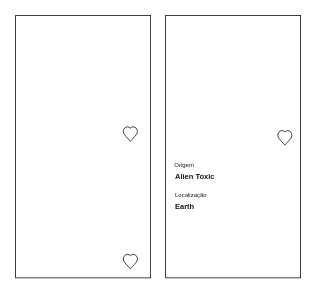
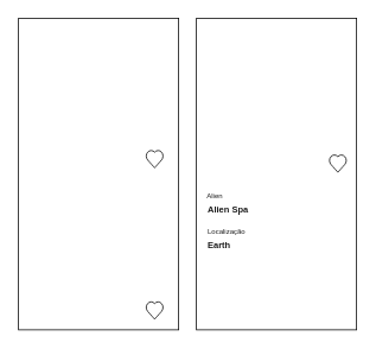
  <mxCell id="0" />
  <mxCell id="1" parent="0" />
  <mxCell id="2" value="" style="rounded=0;whiteSpace=wrap;html=1;" parent="1" vertex="1"><mxGeometry x="20" y="20" width="180" height="350" as="geometry" /></mxCell>
  <mxCell id="3" value="" style="shape=image;verticalLabelPosition=bottom;labelBackgroundColor=#ffffff;verticalAlign=top;aspect=fixed;imageAspect=0;image=https://rickandmortyapi.com/api/character/avatar/361.jpeg;" parent="1" vertex="1"><mxGeometry x="30" y="30" width="160" height="160" as="geometry" /></mxCell>
  <mxCell id="4" value="Toxic Rick" style="text;html=1;strokeColor=none;fillColor=none;align=left;verticalAlign=middle;whiteSpace=wrap;rounded=0;fontStyle=1;fontSize=13;fontColor=#FFFFFF;" parent="1" vertex="1"><mxGeometry x="32" y="168" width="158" height="20" as="geometry" /></mxCell>
  <mxCell id="5" value="" style="shape=image;verticalLabelPosition=bottom;labelBackgroundColor=#ffffff;verticalAlign=top;aspect=fixed;imageAspect=0;image=https://rickandmortyapi.com/api/character/avatar/361.jpeg;" parent="1" vertex="1"><mxGeometry x="30" y="200" width="160" height="160" as="geometry" /></mxCell>
  <mxCell id="6" value="Toxic Rick" style="text;html=1;strokeColor=none;fillColor=none;align=left;verticalAlign=middle;whiteSpace=wrap;rounded=0;fontStyle=1;fontSize=13;fontColor=#FFFFFF;" parent="1" vertex="1"><mxGeometry x="32" y="338" width="158" height="20" as="geometry" /></mxCell>
  <mxCell id="7" value="" style="rounded=0;whiteSpace=wrap;html=1;" parent="1" vertex="1"><mxGeometry x="220" y="20" width="180" height="350" as="geometry" /></mxCell>
  <mxCell id="8" value="" style="shape=image;verticalLabelPosition=bottom;labelBackgroundColor=#ffffff;verticalAlign=top;aspect=fixed;imageAspect=0;image=https://rickandmortyapi.com/api/character/avatar/361.jpeg;" parent="1" vertex="1"><mxGeometry x="220" y="20" width="180" height="180" as="geometry" /></mxCell>
  <mxCell id="9" value="Toxic Rick" style="text;html=1;strokeColor=none;fillColor=none;align=left;verticalAlign=middle;whiteSpace=wrap;rounded=0;fontStyle=1;fontSize=13;fontColor=#FFFFFF;" parent="1" vertex="1"><mxGeometry x="230" y="173" width="158" height="20" as="geometry" /></mxCell>
- <mxCell id="10" value="Origem" style="text;html=1;strokeColor=none;fillColor=none;align=left;verticalAlign=middle;whiteSpace=wrap;rounded=0;fontStyle=0;fontSize=8;fontColor=#1A1A1A;" parent="1" vertex="1"><mxGeometry x="230" y="210" width="158" height="20" as="geometry" /></mxCell>
- <mxCell id="11" value="Alien Toxic" style="text;html=1;strokeColor=none;fillColor=none;align=left;verticalAlign=middle;whiteSpace=wrap;rounded=0;fontStyle=1;fontSize=10;fontColor=#1A1A1A;" parent="1" vertex="1"><mxGeometry x="231" y="225" width="158" height="20" as="geometry" /></mxCell>
+ <mxCell id="10" value="Alien" style="text;html=1;strokeColor=none;fillColor=none;align=left;verticalAlign=middle;whiteSpace=wrap;rounded=0;fontStyle=0;fontSize=8;fontColor=#1A1A1A;" parent="1" vertex="1"><mxGeometry x="230" y="210" width="158" height="20" as="geometry" /></mxCell>
+ <mxCell id="11" value="Alien Spa" style="text;html=1;strokeColor=none;fillColor=none;align=left;verticalAlign=middle;whiteSpace=wrap;rounded=0;fontStyle=1;fontSize=10;fontColor=#1A1A1A;" parent="1" vertex="1"><mxGeometry x="231" y="225" width="158" height="20" as="geometry" /></mxCell>
  <mxCell id="12" value="Localização" style="text;html=1;strokeColor=none;fillColor=none;align=left;verticalAlign=middle;whiteSpace=wrap;rounded=0;fontStyle=0;fontSize=8;fontColor=#1A1A1A;" parent="1" vertex="1"><mxGeometry x="231" y="250" width="158" height="20" as="geometry" /></mxCell>
  <mxCell id="13" value="Earth" style="text;html=1;strokeColor=none;fillColor=none;align=left;verticalAlign=middle;whiteSpace=wrap;rounded=0;fontStyle=1;fontSize=10;fontColor=#1A1A1A;" parent="1" vertex="1"><mxGeometry x="231" y="265" width="158" height="20" as="geometry" /></mxCell>
  <mxCell id="14" value="" style="verticalLabelPosition=bottom;verticalAlign=top;html=1;shape=mxgraph.basic.heart" vertex="1" parent="1"><mxGeometry x="163" y="168" width="20" height="20" as="geometry" /></mxCell>
  <mxCell id="15" value="" style="verticalLabelPosition=bottom;verticalAlign=top;html=1;shape=mxgraph.basic.heart" vertex="1" parent="1"><mxGeometry x="369" y="173" width="20" height="20" as="geometry" /></mxCell>
  <mxCell id="16" value="" style="verticalLabelPosition=bottom;verticalAlign=top;html=1;shape=mxgraph.basic.heart" vertex="1" parent="1"><mxGeometry x="163" y="338" width="20" height="20" as="geometry" /></mxCell>
